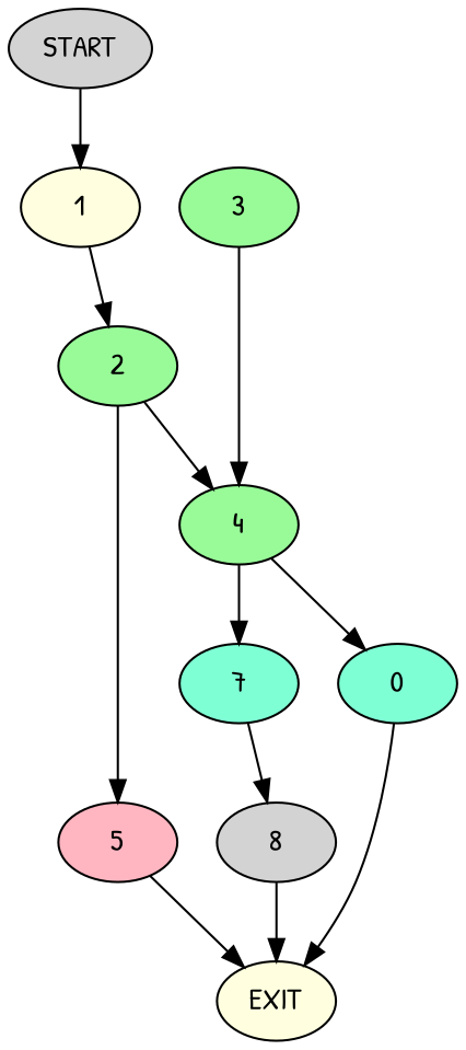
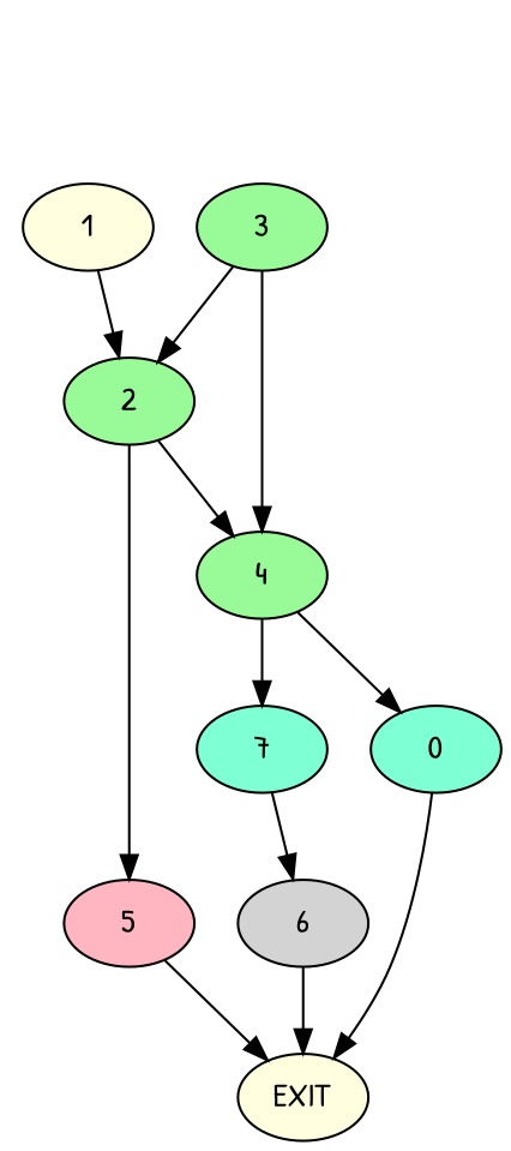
  digraph {
    fontname="Patrick Hand"
    node [fillcolor=palegreen fontname="Patrick Hand" style=filled]
    edge [fontname="Patrick Hand"]
-   n1 [fillcolor=lightgrey label=START]
    1 [fillcolor=lightyellow]
    2
    n4 [fillcolor=lightyellow label=EXIT]
    4
    5 [fillcolor=lightpink]
    3
    n8 [fillcolor=aquamarine label=0]
    7 [fillcolor=aquamarine]
-   8 [fillcolor=lightgrey]
-   n1 -> 1
+   8 [fillcolor=lightgrey label=6]
    1 -> 2
    2 -> 4
    2 -> 5
    4 -> n8
    4 -> 7
    5 -> n4
+   3 -> 2
    3 -> 4
    n8 -> n4
    7 -> 8
    8 -> n4
  }
